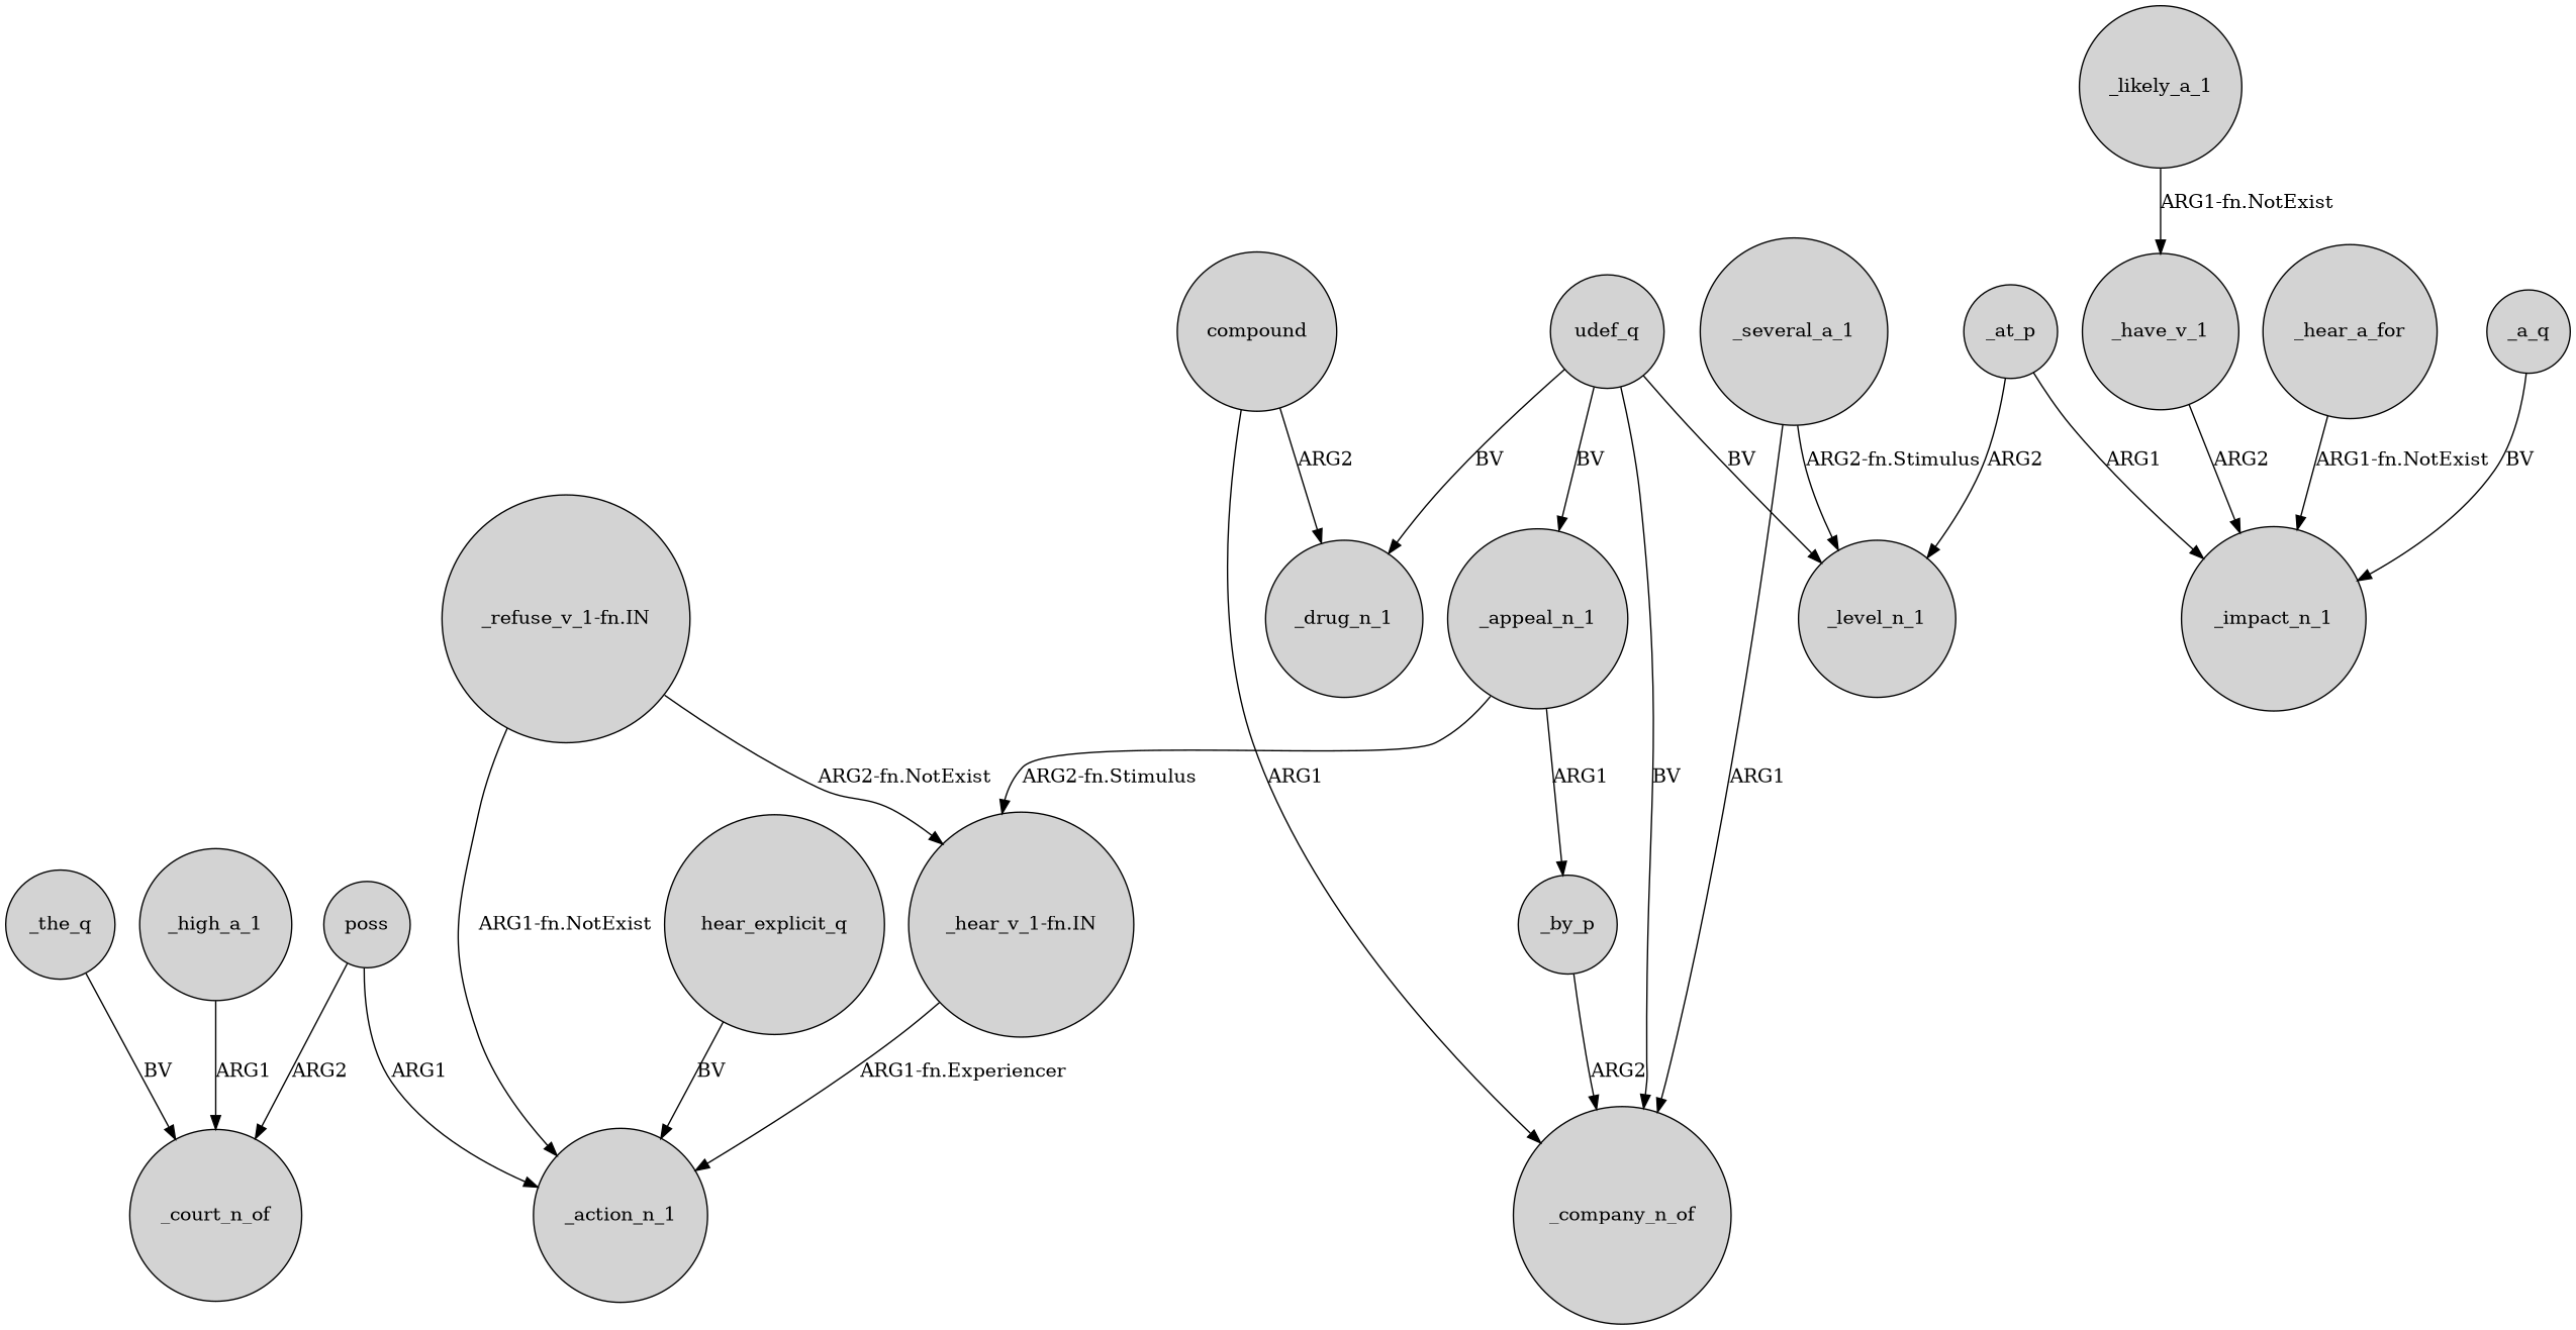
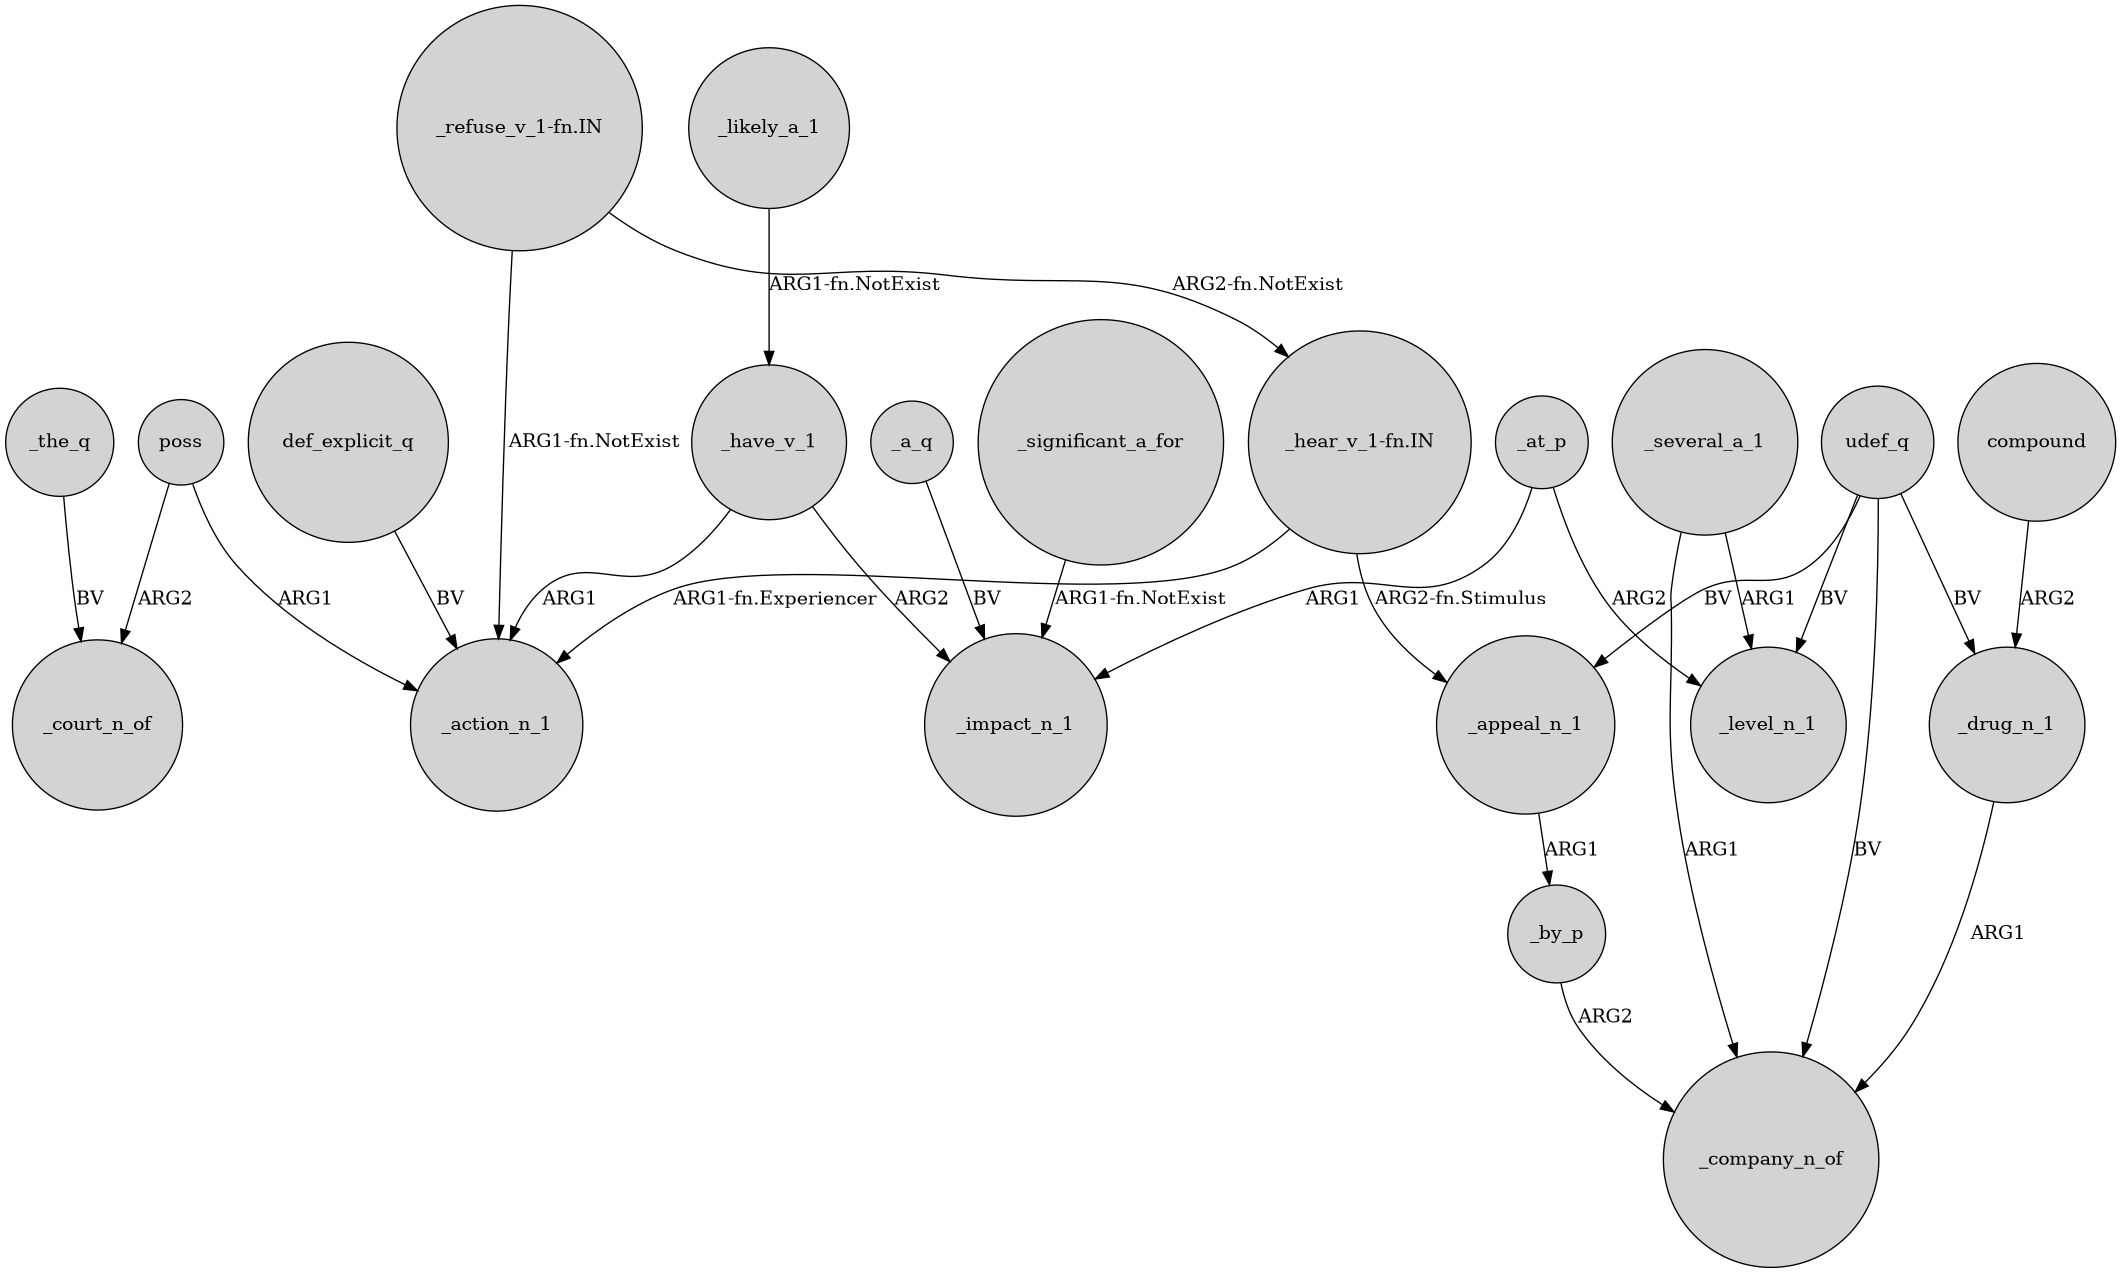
  digraph {
    node [shape=circle style=filled]
    poss
    _court_n_of
    _action_n_1
    _have_v_1
    _impact_n_1
    _the_q
    "_refuse_v_1-fn.IN"
    "_hear_v_1-fn.IN"
    _appeal_n_1
    _by_p
    _likely_a_1
-   _high_a_1
-   def_explicit_q [label=hear_explicit_q]
-   _significant_a_for [label=_hear_a_for]
+   def_explicit_q
+   _significant_a_for
    _several_a_1
    _level_n_1
    _company_n_of
    udef_q
    _drug_n_1
    compound
    _at_p
    _a_q
    poss -> _court_n_of [label=ARG2]
    poss -> _action_n_1 [label=ARG1]
+   _have_v_1 -> _action_n_1 [label=ARG1]
    _have_v_1 -> _impact_n_1 [label=ARG2]
    _the_q -> _court_n_of [label=BV]
    "_refuse_v_1-fn.IN" -> _action_n_1 [label="ARG1-fn.NotExist"]
    "_refuse_v_1-fn.IN" -> "_hear_v_1-fn.IN" [label="ARG2-fn.NotExist"]
    "_hear_v_1-fn.IN" -> _action_n_1 [label="ARG1-fn.Experiencer"]
-   _appeal_n_1 -> "_hear_v_1-fn.IN" [label="ARG2-fn.Stimulus"]
+   "_hear_v_1-fn.IN" -> _appeal_n_1 [label="ARG2-fn.Stimulus"]
    _appeal_n_1 -> _by_p [label=ARG1]
    _by_p -> _company_n_of [label=ARG2]
    _likely_a_1 -> _have_v_1 [label="ARG1-fn.NotExist"]
-   _high_a_1 -> _court_n_of [label=ARG1]
    def_explicit_q -> _action_n_1 [label=BV]
    _significant_a_for -> _impact_n_1 [label="ARG1-fn.NotExist"]
-   _several_a_1 -> _level_n_1 [label="ARG2-fn.Stimulus"]
+   _several_a_1 -> _level_n_1 [label=ARG1]
    _several_a_1 -> _company_n_of [label=ARG1]
    udef_q -> _appeal_n_1 [label=BV]
    udef_q -> _level_n_1 [label=BV]
    udef_q -> _company_n_of [label=BV]
    udef_q -> _drug_n_1 [label=BV]
-   compound -> _company_n_of [label=ARG1]
+   _drug_n_1 -> _company_n_of [label=ARG1]
    compound -> _drug_n_1 [label=ARG2]
    _at_p -> _impact_n_1 [label=ARG1]
    _at_p -> _level_n_1 [label=ARG2]
    _a_q -> _impact_n_1 [label=BV]
  }
